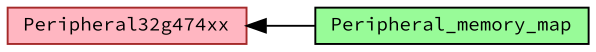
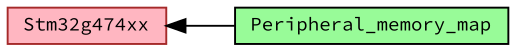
  digraph {
    rankdir=LR
    fontname="Source Code Pro"
    node [fontname="Source Code Pro" fontsize=10 shape=box style=filled]
    n1 [color=black fillcolor=palegreen fontcolor=black height=0.2 label=Peripheral_memory_map width=0.4]
-   n2 [color=brown fillcolor=lightpink height=0.2 label=Peripheral32g474xx width=0.4]
+   n2 [color=brown fillcolor=lightpink height=0.2 label=Stm32g474xx width=0.4]
    n2 -> n1 [dir=back fontname="Source Code Pro" fontsize=10 labelfontname=Helvetica labelfontsize=10 shape=plaintext style=solid]
  }
